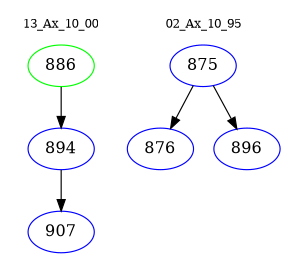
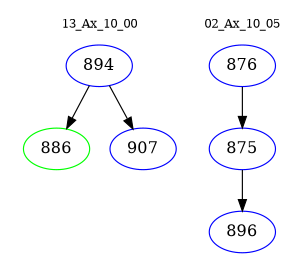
  digraph {
    node [color=blue]
    edge [color=black]
    n1 [label=894]
    n2 [color=green label=886]
    n3 [label=907]
    n4 [label=876]
    n5 [label=875]
    n6 [label=896]
    subgraph cluster_1 {
      color=white
      fontsize=10
      label="13_Ax_10_00"
      n1
      n2
      n3
    }
    subgraph cluster_2 {
      color=white
      fontsize=10
-     label="02_Ax_10_95"
+     label="02_Ax_10_05"
      n4
      n5
      n6
    }
-   n2 -> n1
+   n1 -> n2
    n1 -> n3
-   n5 -> n4
+   n4 -> n5
    n5 -> n6
  }
